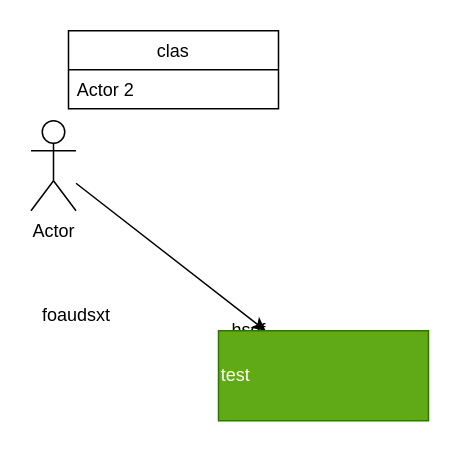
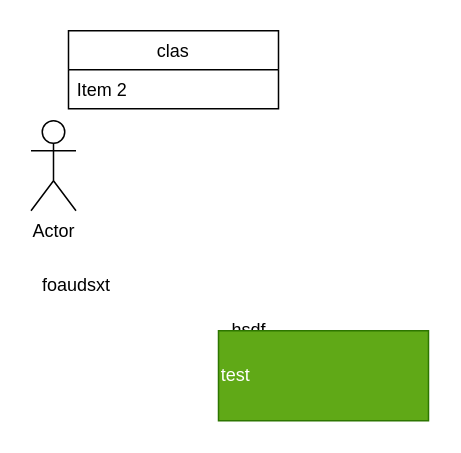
  <mxCell id="0" />
  <mxCell id="1" parent="0" />
- <mxCell id="2" style="edgeStyle=none;html=1;" parent="1" source="3" target="8" edge="1"><mxGeometry relative="1" as="geometry" /></mxCell>
  <mxCell id="3" value="Actor" style="shape=umlActor;verticalLabelPosition=bottom;verticalAlign=top;html=1;outlineConnect=0;" parent="1" vertex="1"><mxGeometry x="20" y="80" width="30" height="60" as="geometry" /></mxCell>
- <mxCell id="4" value="foaudsxt" style="text;html=1;align=center;verticalAlign=middle;resizable=0;points=[];autosize=1;strokeColor=none;fillColor=none;" parent="1" vertex="1"><mxGeometry x="20" y="200" width="60" height="20" as="geometry" /></mxCell>
+ <mxCell id="4" value="foaudsxt" style="text;html=1;align=center;verticalAlign=middle;resizable=0;points=[];autosize=1;strokeColor=none;fillColor=none;" parent="1" vertex="1"><mxGeometry x="20" y="180" width="60" height="20" as="geometry" /></mxCell>
  <mxCell id="5" value="hsdf" style="text;html=1;align=center;verticalAlign=middle;resizable=0;points=[];autosize=1;strokeColor=none;fillColor=none;" parent="1" vertex="1"><mxGeometry x="145" y="210" width="40" height="20" as="geometry" /></mxCell>
  <mxCell id="6" value="clas" style="swimlane;fontStyle=0;childLayout=stackLayout;horizontal=1;startSize=26;fillColor=none;horizontalStack=0;resizeParent=1;resizeParentMax=0;resizeLast=0;collapsible=1;marginBottom=0;" vertex="1" parent="1"><mxGeometry x="45" y="20" width="140" height="52" as="geometry"><mxRectangle x="210" y="150" width="50" height="26" as="alternateBounds" /></mxGeometry></mxCell>
- <mxCell id="7" value="Actor 2" style="text;strokeColor=none;fillColor=none;align=left;verticalAlign=top;spacingLeft=4;spacingRight=4;overflow=hidden;rotatable=0;points=[[0,0.5],[1,0.5]];portConstraint=eastwest;" vertex="1" parent="6"><mxGeometry y="26" width="140" height="26" as="geometry" /></mxCell>
+ <mxCell id="7" value="Item 2" style="text;strokeColor=none;fillColor=none;align=left;verticalAlign=top;spacingLeft=4;spacingRight=4;overflow=hidden;rotatable=0;points=[[0,0.5],[1,0.5]];portConstraint=eastwest;" vertex="1" parent="6"><mxGeometry y="26" width="140" height="26" as="geometry" /></mxCell>
  <mxCell id="8" value="test" style="rounded=0;whiteSpace=wrap;html=1;align=left;fillColor=#60a917;fontColor=#ffffff;strokeColor=#2D7600;" parent="1" vertex="1"><mxGeometry x="145" y="220" width="140" height="60" as="geometry" /></mxCell>
